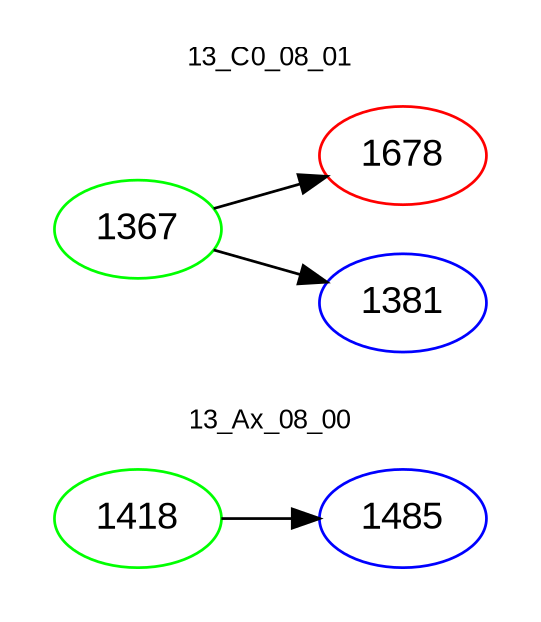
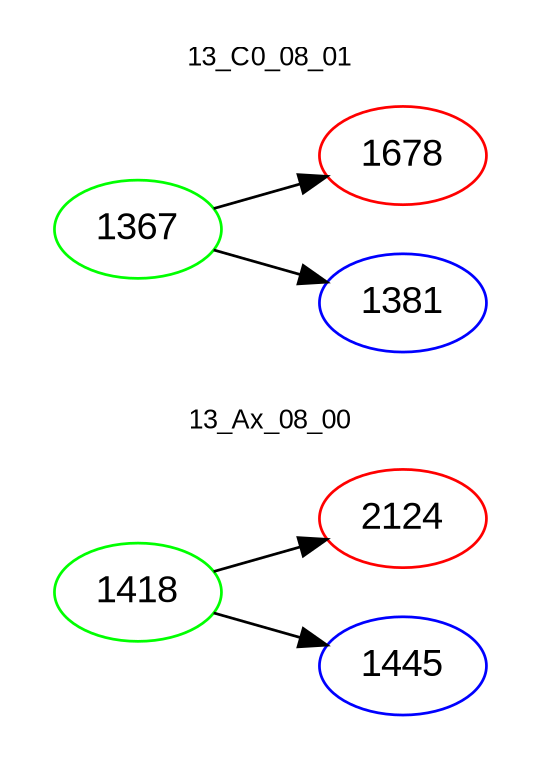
  digraph {
    fontname="Liberation Sans"
    rankdir=LR
    node [color=green fontname="Liberation Sans"]
    edge [color=black fontname="Liberation Sans"]
    n1 [label=1418]
-   n2 [color=blue label=1485]
+   n2 [color=blue label=1445]
+   n3 [color=red label=2124]
    n4 [label=1367]
    n5 [color=blue label=1381]
    n6 [color=red label=1678]
    subgraph cluster_1 {
      color=white
      fontsize=10
      label="13_Ax_08_00"
      n1
      n2
+     n3
    }
    subgraph cluster_2 {
      color=white
      fontsize=10
      label="13_C0_08_01"
      n4
      n5
      n6
    }
    n1 -> n2
+   n1 -> n3
    n4 -> n5
    n4 -> n6
  }
